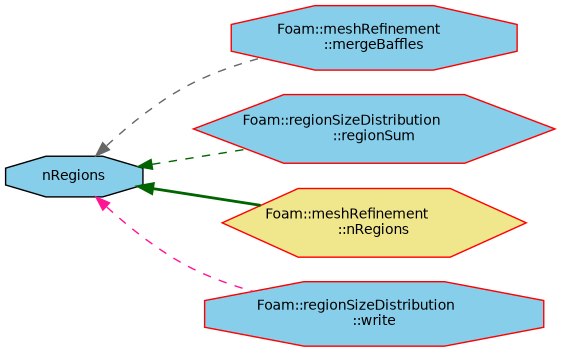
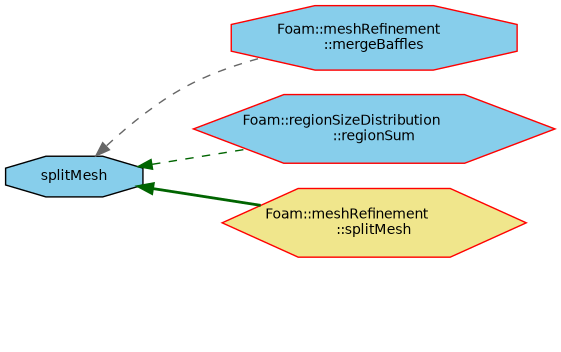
  digraph {
    rankdir=LR
    node [color=red fillcolor=skyblue fontname=Helvetica fontsize=10 shape=octagon style=filled]
    edge [color=darkgreen dir=back fontname=Helvetica fontsize=10 labelfontname=Helvetica labelfontsize=10 style=dashed]
-   n1 [color=black fontcolor=black height=0.2 label=nRegions width=0.4]
+   n1 [color=black fontcolor=black height=0.2 label=splitMesh width=0.4]
    n2 [height=0.2 label="Foam::meshRefinement\l::mergeBaffles" width=0.4]
    n3 [height=0.2 label="Foam::regionSizeDistribution\l::regionSum" shape=hexagon width=0.4]
-   n4 [fillcolor=khaki height=0.2 label="Foam::meshRefinement\l::nRegions" shape=hexagon width=0.4]
-   n5 [height=0.2 label="Foam::regionSizeDistribution\l::write" width=0.4]
+   n4 [fillcolor=khaki height=0.2 label="Foam::meshRefinement\l::splitMesh" shape=hexagon width=0.4]
    n1 -> n2 [color=gray40]
    n1 -> n3
    n1 -> n4 [style=bold]
-   n1 -> n5 [color=deeppink]
  }
